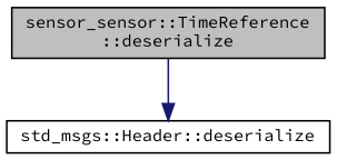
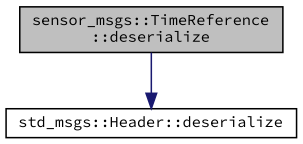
  digraph {
    rankdir=TB
    fontname="Source Code Pro"
    node [color=black fontname="Source Code Pro" fontsize=10 shape=record style=filled]
-   n1 [fillcolor=grey75 fontcolor=black height=0.2 label="sensor_sensor::TimeReference\l::deserialize" width=0.4]
+   n1 [fillcolor=grey75 fontcolor=black height=0.2 label="sensor_msgs::TimeReference\l::deserialize" width=0.4]
    n2 [fillcolor=white height=0.2 label="std_msgs::Header::deserialize" width=0.4]
    n1 -> n2 [color=midnightblue fontname="Source Code Pro" fontsize=10 labelfontname=Helvetica labelfontsize=10 style=solid]
  }
